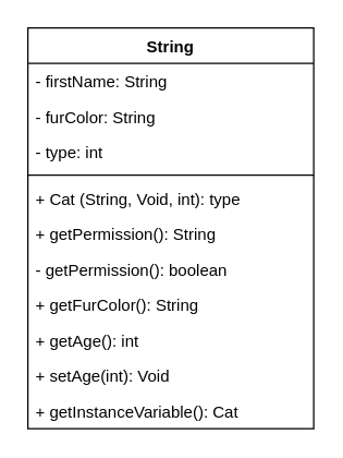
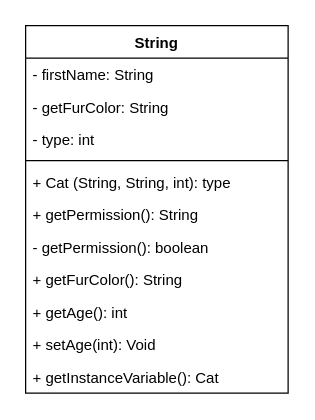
  <mxCell id="0" />
  <mxCell id="1" parent="0" />
  <mxCell id="2" value="String" style="swimlane;fontStyle=1;align=center;verticalAlign=top;childLayout=stackLayout;horizontal=1;startSize=26;horizontalStack=0;resizeParent=1;resizeParentMax=0;resizeLast=0;collapsible=1;marginBottom=0;" parent="1" vertex="1"><mxGeometry x="20" y="20" width="210" height="294" as="geometry" /></mxCell>
  <mxCell id="3" value="- firstName: String" style="text;strokeColor=none;fillColor=none;align=left;verticalAlign=top;spacingLeft=4;spacingRight=4;overflow=hidden;rotatable=0;points=[[0,0.5],[1,0.5]];portConstraint=eastwest;" parent="2" vertex="1"><mxGeometry y="26" width="210" height="26" as="geometry" /></mxCell>
- <mxCell id="4" value="- furColor: String" style="text;strokeColor=none;fillColor=none;align=left;verticalAlign=top;spacingLeft=4;spacingRight=4;overflow=hidden;rotatable=0;points=[[0,0.5],[1,0.5]];portConstraint=eastwest;" vertex="1" parent="2"><mxGeometry y="52" width="210" height="26" as="geometry" /></mxCell>
+ <mxCell id="4" value="- getFurColor: String" style="text;strokeColor=none;fillColor=none;align=left;verticalAlign=top;spacingLeft=4;spacingRight=4;overflow=hidden;rotatable=0;points=[[0,0.5],[1,0.5]];portConstraint=eastwest;" vertex="1" parent="2"><mxGeometry y="52" width="210" height="26" as="geometry" /></mxCell>
  <mxCell id="5" value="- type: int" style="text;strokeColor=none;fillColor=none;align=left;verticalAlign=top;spacingLeft=4;spacingRight=4;overflow=hidden;rotatable=0;points=[[0,0.5],[1,0.5]];portConstraint=eastwest;" vertex="1" parent="2"><mxGeometry y="78" width="210" height="26" as="geometry" /></mxCell>
  <mxCell id="6" value="" style="line;strokeWidth=1;fillColor=none;align=left;verticalAlign=middle;spacingTop=-1;spacingLeft=3;spacingRight=3;rotatable=0;labelPosition=right;points=[];portConstraint=eastwest;strokeColor=inherit;" parent="2" vertex="1"><mxGeometry y="104" width="210" height="8" as="geometry" /></mxCell>
- <mxCell id="7" value="+ Cat (String, Void, int): type" style="text;strokeColor=none;fillColor=none;align=left;verticalAlign=top;spacingLeft=4;spacingRight=4;overflow=hidden;rotatable=0;points=[[0,0.5],[1,0.5]];portConstraint=eastwest;" vertex="1" parent="2"><mxGeometry y="112" width="210" height="26" as="geometry" /></mxCell>
+ <mxCell id="7" value="+ Cat (String, String, int): type" style="text;strokeColor=none;fillColor=none;align=left;verticalAlign=top;spacingLeft=4;spacingRight=4;overflow=hidden;rotatable=0;points=[[0,0.5],[1,0.5]];portConstraint=eastwest;" vertex="1" parent="2"><mxGeometry y="112" width="210" height="26" as="geometry" /></mxCell>
  <mxCell id="8" value="+ getPermission(): String" style="text;strokeColor=none;fillColor=none;align=left;verticalAlign=top;spacingLeft=4;spacingRight=4;overflow=hidden;rotatable=0;points=[[0,0.5],[1,0.5]];portConstraint=eastwest;" vertex="1" parent="2"><mxGeometry y="138" width="210" height="26" as="geometry" /></mxCell>
  <mxCell id="9" value="- getPermission(): boolean" style="text;strokeColor=none;fillColor=none;align=left;verticalAlign=top;spacingLeft=4;spacingRight=4;overflow=hidden;rotatable=0;points=[[0,0.5],[1,0.5]];portConstraint=eastwest;" vertex="1" parent="2"><mxGeometry y="164" width="210" height="26" as="geometry" /></mxCell>
  <mxCell id="10" value="+ getFurColor(): String" style="text;strokeColor=none;fillColor=none;align=left;verticalAlign=top;spacingLeft=4;spacingRight=4;overflow=hidden;rotatable=0;points=[[0,0.5],[1,0.5]];portConstraint=eastwest;" vertex="1" parent="2"><mxGeometry y="190" width="210" height="26" as="geometry" /></mxCell>
  <mxCell id="11" value="+ getAge(): int" style="text;strokeColor=none;fillColor=none;align=left;verticalAlign=top;spacingLeft=4;spacingRight=4;overflow=hidden;rotatable=0;points=[[0,0.5],[1,0.5]];portConstraint=eastwest;" vertex="1" parent="2"><mxGeometry y="216" width="210" height="26" as="geometry" /></mxCell>
  <mxCell id="12" value="+ setAge(int): Void" style="text;strokeColor=none;fillColor=none;align=left;verticalAlign=top;spacingLeft=4;spacingRight=4;overflow=hidden;rotatable=0;points=[[0,0.5],[1,0.5]];portConstraint=eastwest;" vertex="1" parent="2"><mxGeometry y="242" width="210" height="26" as="geometry" /></mxCell>
  <mxCell id="13" value="+ getInstanceVariable(): Cat" style="text;strokeColor=none;fillColor=none;align=left;verticalAlign=top;spacingLeft=4;spacingRight=4;overflow=hidden;rotatable=0;points=[[0,0.5],[1,0.5]];portConstraint=eastwest;" vertex="1" parent="2"><mxGeometry y="268" width="210" height="26" as="geometry" /></mxCell>
